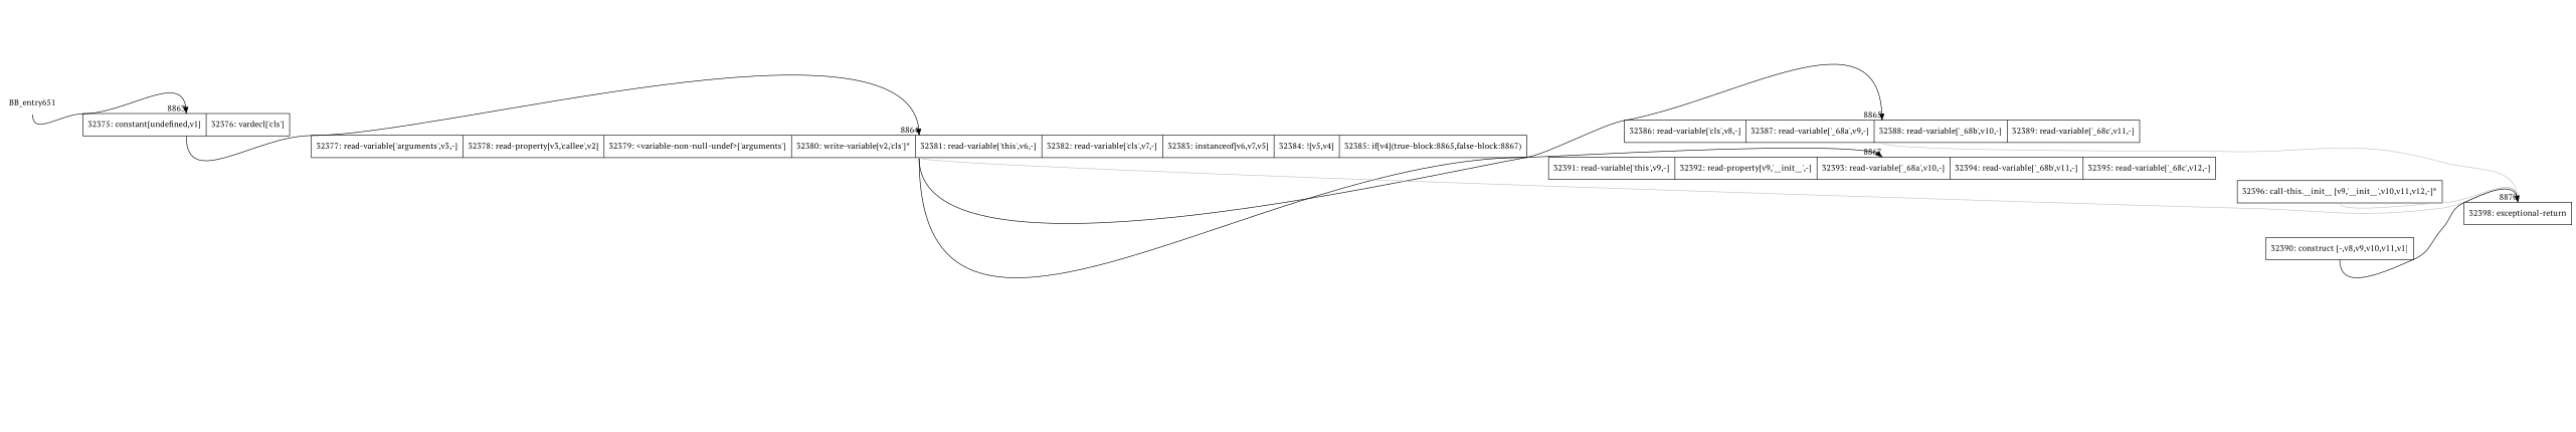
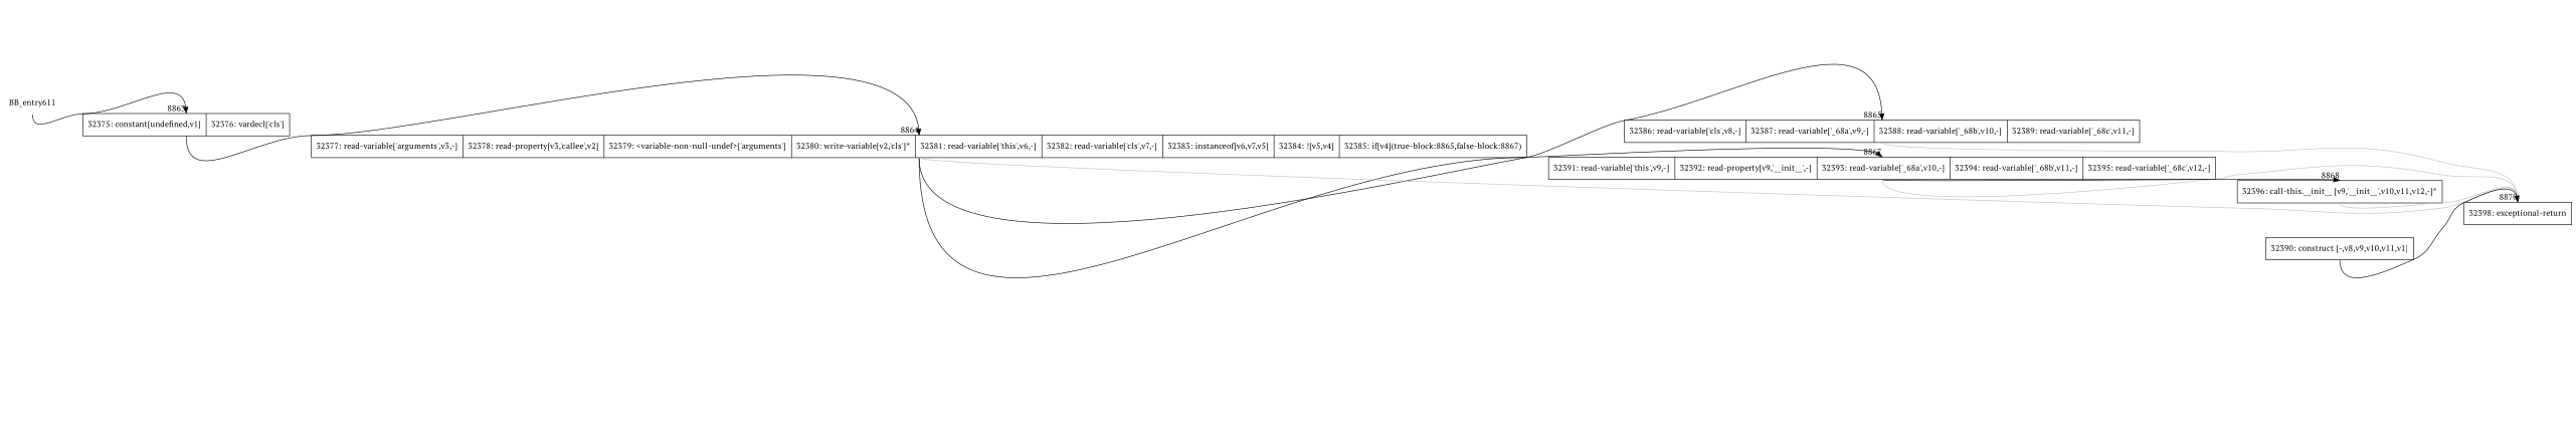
  digraph {
    fontname="PT Serif"
    rankdir=LR
    node [fontname="PT Serif" shape=record]
    edge [fontname="PT Serif" headport=n tailport=s]
-   BB_entry611 [shape=none label=BB_entry651]
+   BB_entry611 [shape=none]
    n2 [label="{32375: constant[undefined,v1]|32376: vardecl['cls']}"]
    n3 [label="{32377: read-variable['arguments',v3,-]|32378: read-property[v3,'callee',v2]|32379: \<variable-non-null-undef\>['arguments']|32380: write-variable[v2,'cls']*|32381: read-variable['this',v6,-]|32382: read-variable['cls',v7,-]|32383: instanceof[v6,v7,v5]|32384: ![v5,v4]|32385: if[v4](true-block:8865,false-block:8867)}"]
    n4 [label="{32386: read-variable['cls',v8,-]|32387: read-variable['_68a',v9,-]|32388: read-variable['_68b',v10,-]|32389: read-variable['_68c',v11,-]}"]
    n5 [label="{32391: read-variable['this',v9,-]|32392: read-property[v9,'__init__',-]|32393: read-variable['_68a',v10,-]|32394: read-variable['_68b',v11,-]|32395: read-variable['_68c',v12,-]}"]
    n6 [label="{32398: exceptional-return}"]
    n7 [label="{32396: call-this.__init__ [v9,'__init__',v10,v11,v12,-]*}"]
    n8 [label="{32390: construct [-,v8,v9,v10,v11,v1]}"]
    BB_entry611 -> n2 [headlabel="    8863"]
    n2 -> n3 [headlabel="      8864"]
    n3 -> n4 [headlabel="      8865"]
    n3 -> n5 [headlabel="      8867"]
    n3 -> n6 [color=gray headlabel="      8870"]
    n4 -> n6 [color=gray]
+   n5 -> n6 [color=gray]
+   n5 -> n7 [headlabel="      8868"]
    n7 -> n6 [color=gray]
    n8 -> n6 [color=black]
  }
